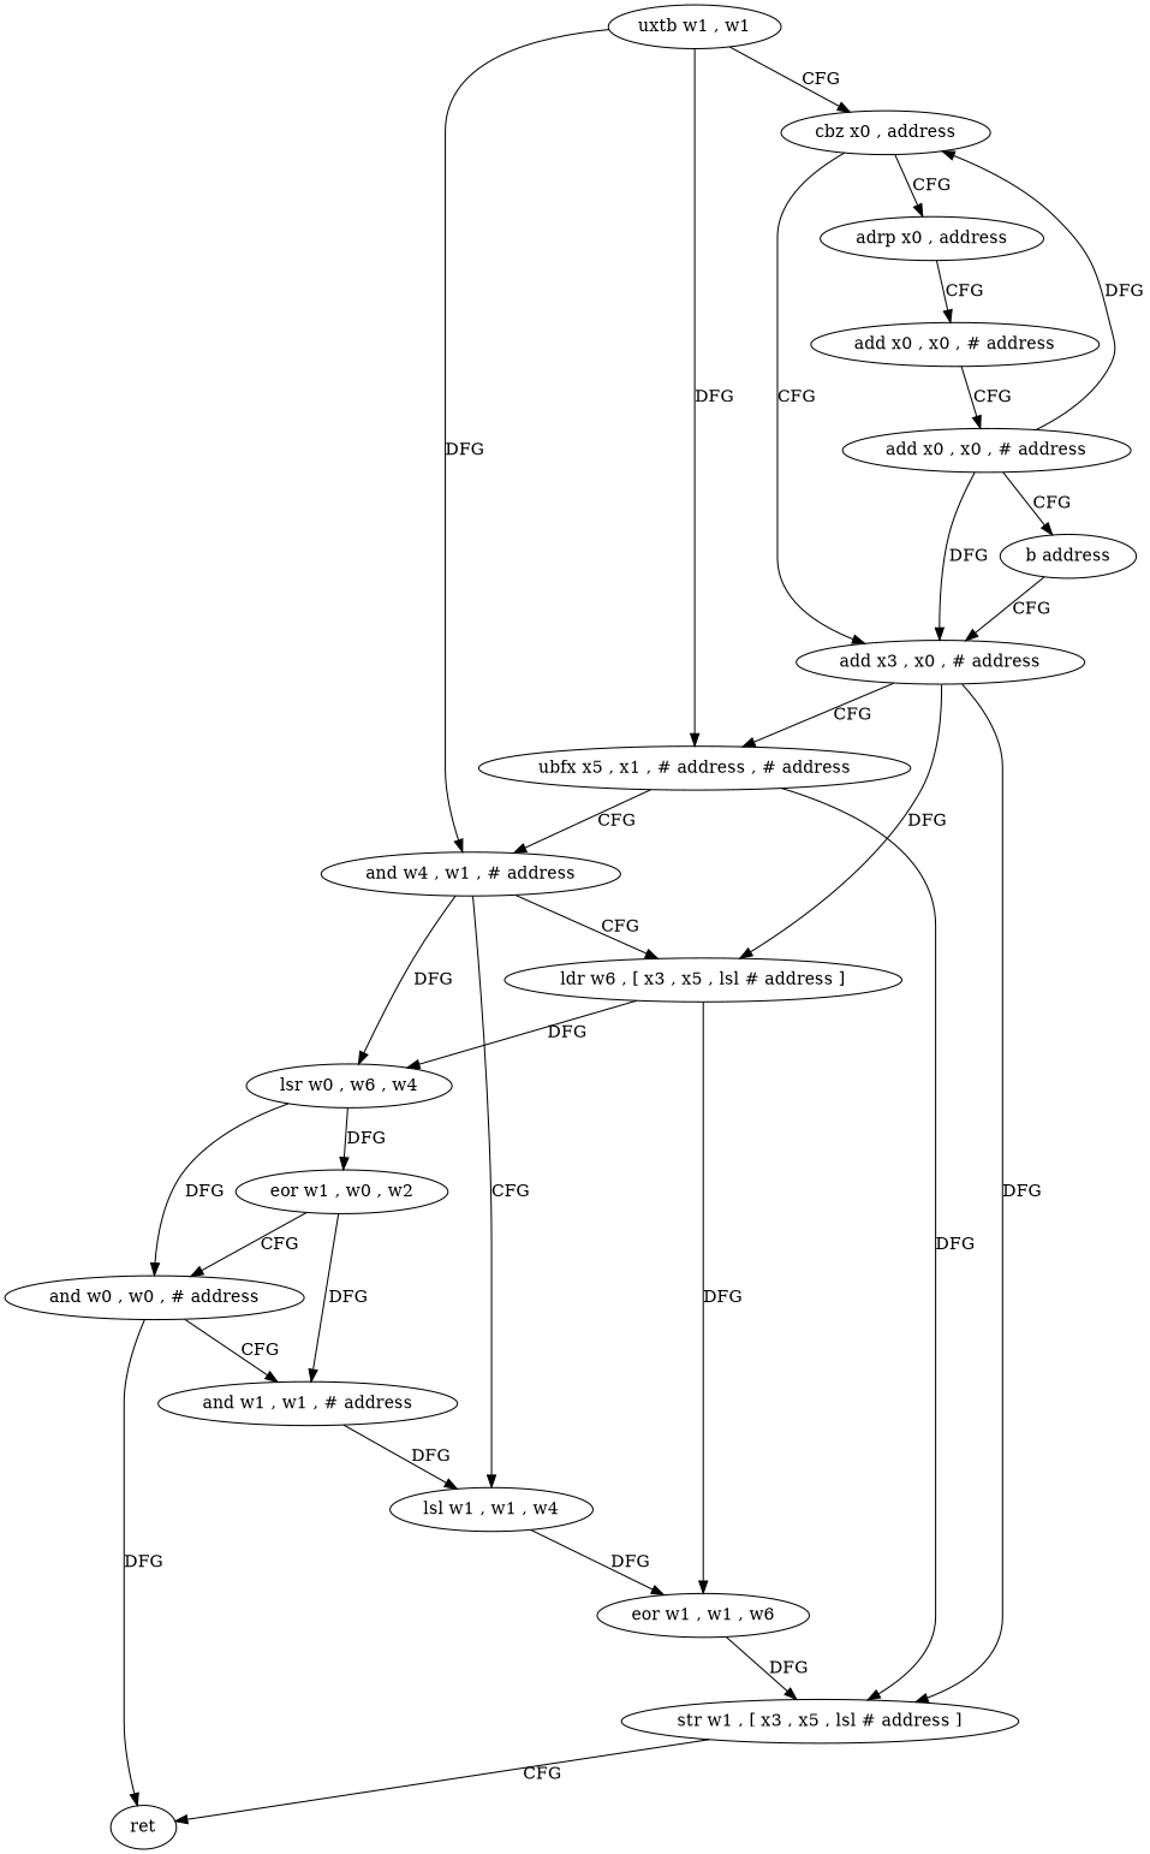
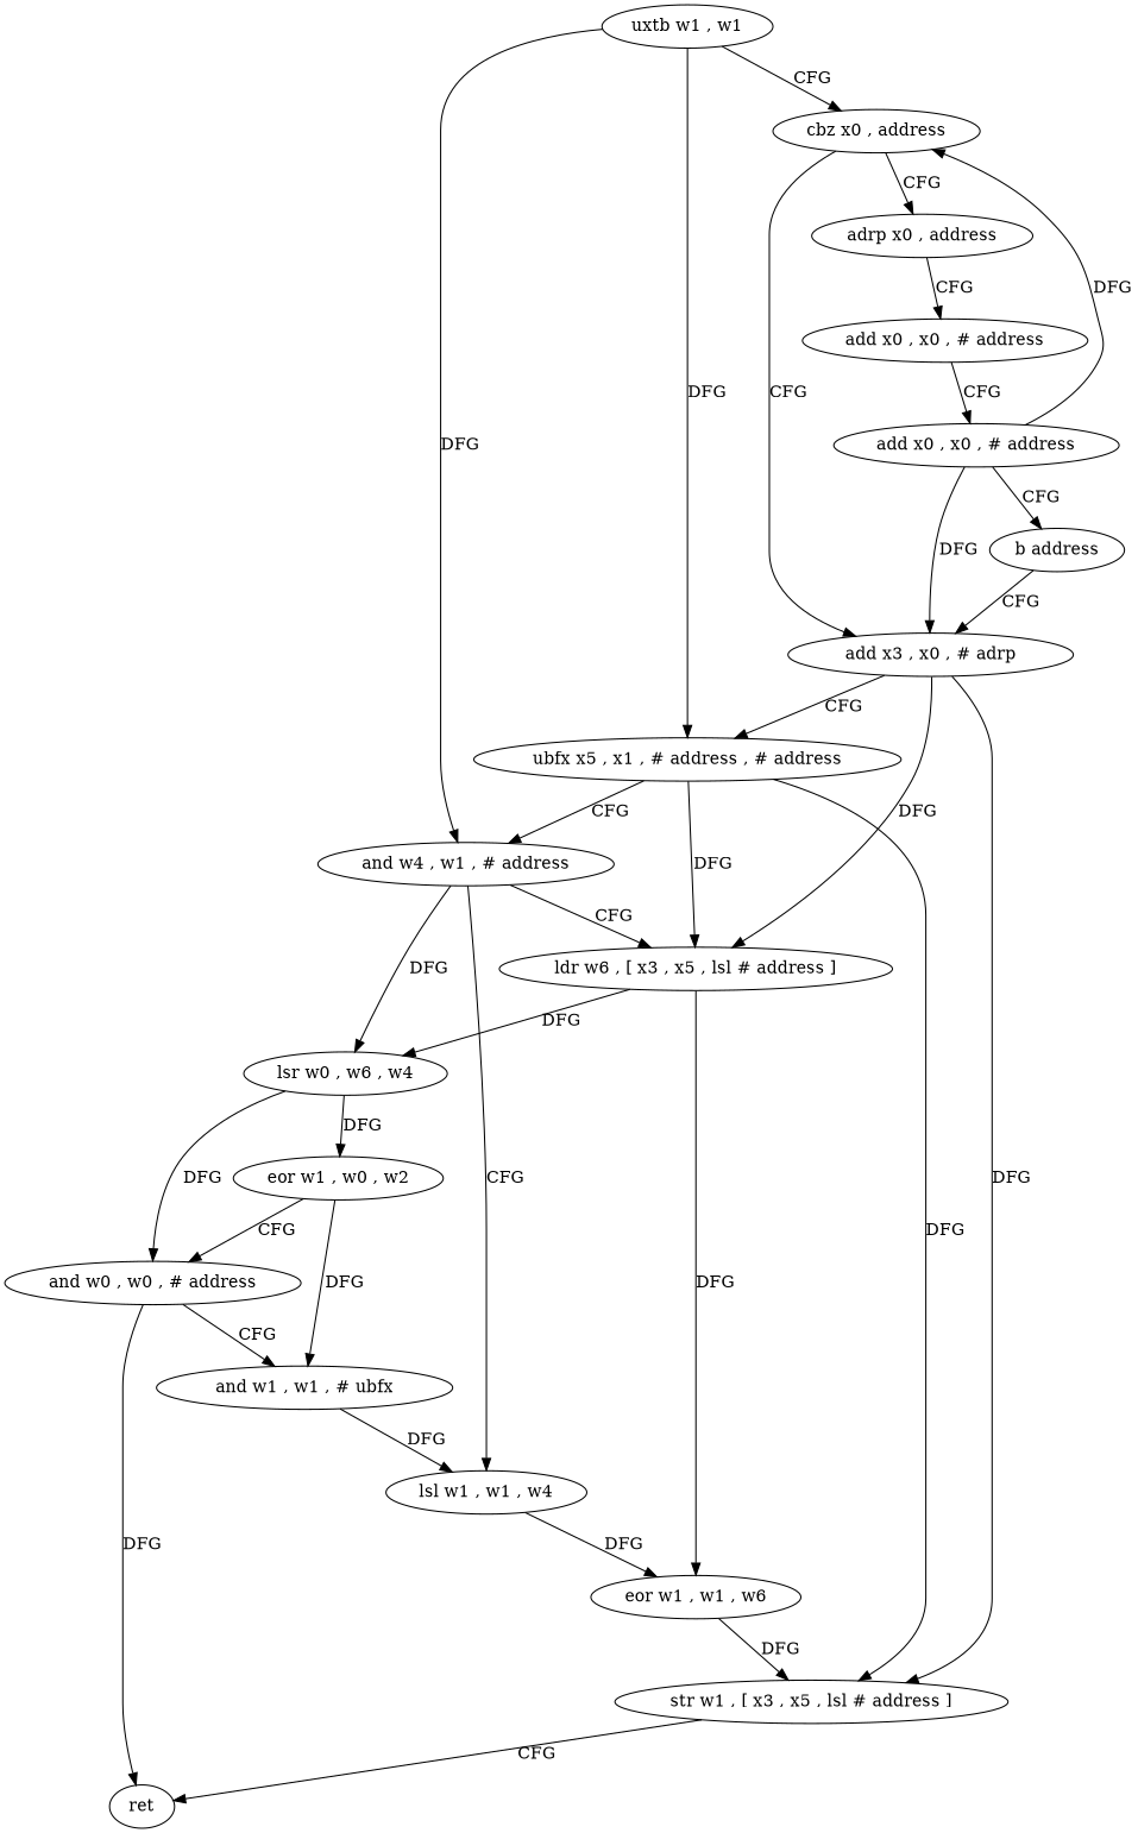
  digraph {
    n1 [label="uxtb w1 , w1"]
    n2 [label="cbz x0 , address"]
    n3 [label="ubfx x5 , x1 , # address , # address"]
    n4 [label="and w4 , w1 , # address"]
    n5 [label="adrp x0 , address"]
-   n6 [label="add x3 , x0 , # address"]
+   n6 [label="add x3 , x0 , # adrp"]
    n7 [label="ldr w6 , [ x3 , x5 , lsl # address ]"]
    n8 [label="str w1 , [ x3 , x5 , lsl # address ]"]
    n9 [label="lsr w0 , w6 , w4"]
    n10 [label="lsl w1 , w1 , w4"]
    n11 [label="add x0 , x0 , # address"]
    n12 [label="add x0 , x0 , # address"]
    n13 [label="eor w1 , w1 , w6"]
    n14 [label=ret]
    n15 [label="b address"]
    n16 [label="eor w1 , w0 , w2"]
    n17 [label="and w0 , w0 , # address"]
-   n18 [label="and w1 , w1 , # address"]
+   n18 [label="and w1 , w1 , # ubfx"]
    n1 -> n2 [label=CFG]
    n1 -> n3 [label=DFG]
    n1 -> n4 [label=DFG]
    n2 -> n5 [label=CFG]
    n2 -> n6 [label=CFG]
    n3 -> n4 [label=CFG]
+   n3 -> n7 [label=DFG]
    n3 -> n8 [label=DFG]
    n4 -> n7 [label=CFG]
    n4 -> n9 [label=DFG]
    n4 -> n10 [label=CFG]
    n5 -> n11 [label=CFG]
    n6 -> n3 [label=CFG]
    n6 -> n7 [label=DFG]
    n6 -> n8 [label=DFG]
    n7 -> n9 [label=DFG]
    n7 -> n13 [label=DFG]
    n8 -> n14 [label=CFG]
    n9 -> n16 [label=DFG]
    n9 -> n17 [label=DFG]
    n10 -> n13 [label=DFG]
    n11 -> n12 [label=CFG]
    n12 -> n2 [label=DFG]
    n12 -> n6 [label=DFG]
    n12 -> n15 [label=CFG]
    n13 -> n8 [label=DFG]
    n15 -> n6 [label=CFG]
    n16 -> n17 [label=CFG]
    n16 -> n18 [label=DFG]
    n17 -> n14 [label=DFG]
    n17 -> n18 [label=CFG]
    n18 -> n10 [label=DFG]
  }
